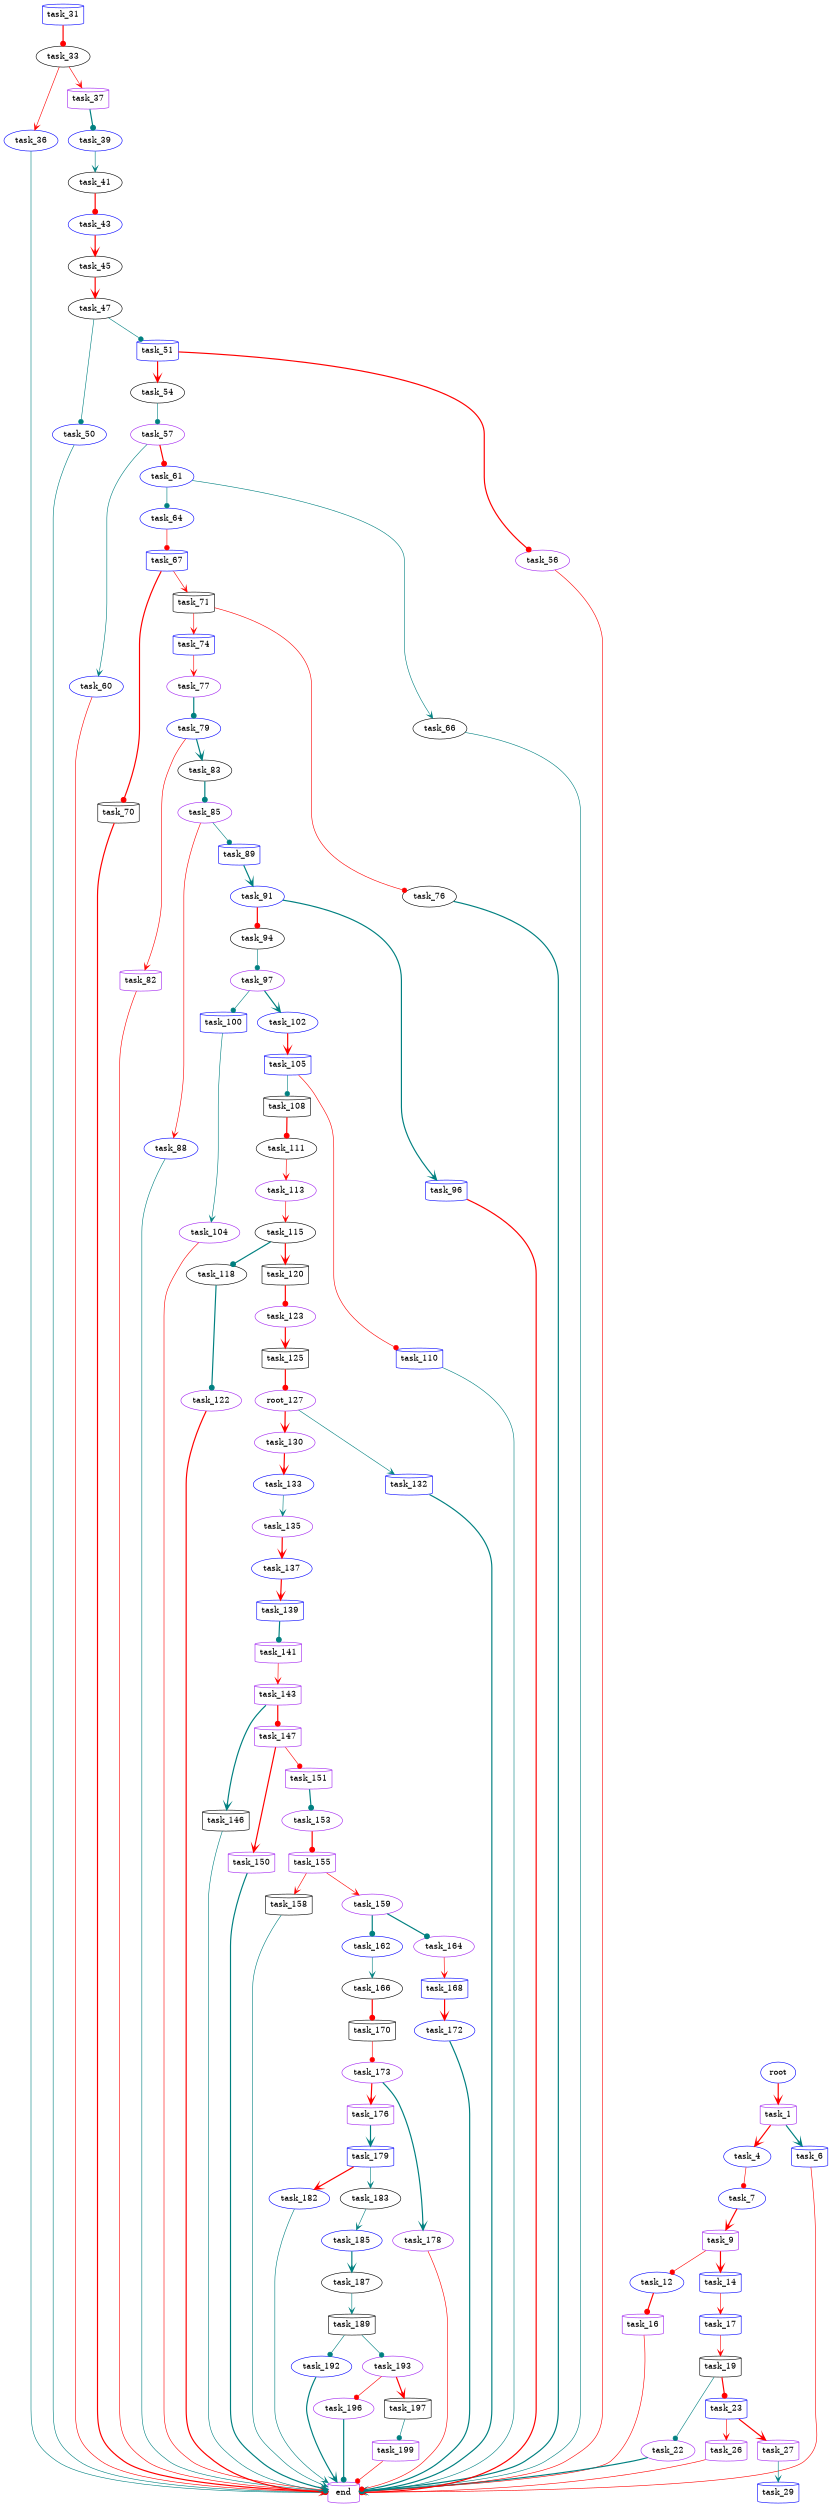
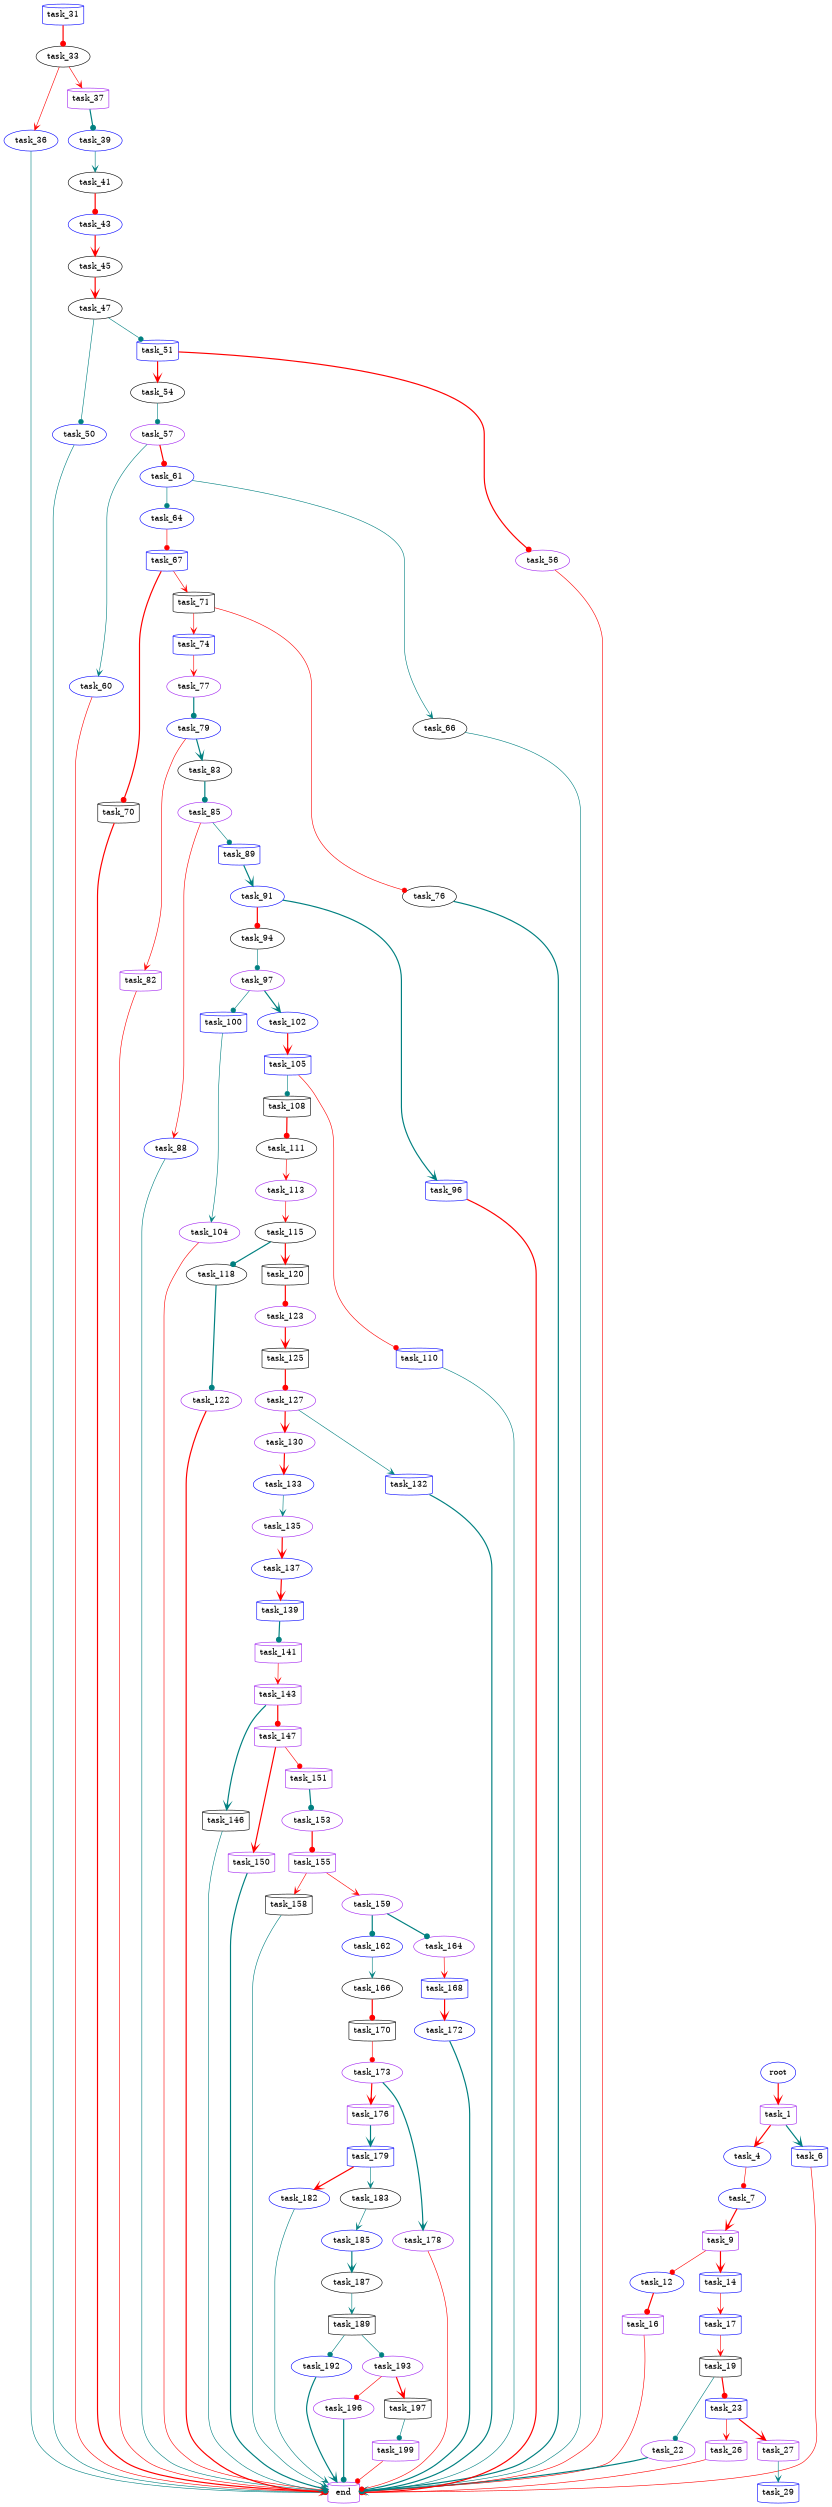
  digraph {
    node [color=blue shape=ellipse]
    edge [arrowhead=vee color=red style=solid]
    task_1 [color=purple shape=cylinder]
    root
    task_4
    task_6 [shape=cylinder]
    task_7
    end [color=purple shape=cylinder]
    task_9 [color=purple shape=cylinder]
    task_12
    task_14 [shape=cylinder]
    task_16 [color=purple shape=cylinder]
    task_17 [shape=cylinder]
    task_19 [color=black shape=cylinder]
    task_22 [color=purple]
    task_23 [shape=cylinder]
    task_26 [color=purple shape=cylinder]
    task_27 [color=purple shape=cylinder]
    task_29 [shape=cylinder]
    task_31 [shape=cylinder]
    task_33 [color=black]
    task_36
    task_37 [color=purple shape=cylinder]
    task_39
    task_41 [color=black]
    task_43
    task_45 [color=black]
    task_47 [color=black]
    task_50
    task_51 [shape=cylinder]
    task_54 [color=black]
    task_56 [color=purple]
    task_57 [color=purple]
    task_60
    task_61
    task_64
    task_66 [color=black]
    task_67 [shape=cylinder]
    task_70 [color=black shape=cylinder]
    task_71 [color=black shape=cylinder]
    task_74 [shape=cylinder]
    task_76 [color=black]
    task_77 [color=purple]
    task_79
    task_82 [color=purple shape=cylinder]
    task_83 [color=black]
    task_85 [color=purple]
    task_88
    task_89 [shape=cylinder]
    task_91
    task_94 [color=black]
    task_96 [shape=cylinder]
    task_97 [color=purple]
    task_100 [shape=cylinder]
    task_102
    task_104 [color=purple]
    task_105 [shape=cylinder]
    task_108 [color=black shape=cylinder]
    task_110 [shape=cylinder]
    task_111 [color=black]
    task_113 [color=purple]
    task_115 [color=black]
    task_118 [color=black]
    task_120 [color=black shape=cylinder]
    task_122 [color=purple]
    task_123 [color=purple]
    task_125 [color=black shape=cylinder]
-   task_127 [color=purple label=root_127]
+   task_127 [color=purple]
    task_130 [color=purple]
    task_132 [shape=cylinder]
    task_133
    task_135 [color=purple]
    task_137
    task_139 [shape=cylinder]
    task_141 [color=purple shape=cylinder]
    task_143 [color=purple shape=cylinder]
    task_146 [color=black shape=cylinder]
    task_147 [color=purple shape=cylinder]
    task_150 [color=purple shape=cylinder]
    task_151 [color=purple shape=cylinder]
    task_153 [color=purple]
    task_155 [color=purple shape=cylinder]
    task_158 [color=black shape=cylinder]
    task_159 [color=purple]
    task_162
    task_164 [color=purple]
    task_166 [color=black]
    task_168 [shape=cylinder]
    task_170 [color=black shape=cylinder]
    task_172
    task_173 [color=purple]
    task_176 [color=purple shape=cylinder]
    task_178 [color=purple]
    task_179 [shape=cylinder]
    task_182
    task_183 [color=black]
    task_185
    task_187 [color=black]
    task_189 [color=black shape=cylinder]
    task_192
    task_193 [color=purple]
    task_196 [color=purple]
    task_197 [color=black shape=cylinder]
    task_199 [color=purple shape=cylinder]
    task_1 -> task_4 [style=bold]
    task_1 -> task_6 [color=teal style=bold]
    root -> task_1 [style=bold]
    task_4 -> task_7 [arrowhead=dot]
    task_6 -> end [arrowhead=dot]
    task_7 -> task_9 [style=bold]
    task_9 -> task_12 [arrowhead=dot]
    task_9 -> task_14 [style=bold]
    task_12 -> task_16 [arrowhead=dot style=bold]
    task_14 -> task_17
    task_16 -> end
    task_17 -> task_19
    task_19 -> task_22 [arrowhead=dot color=teal]
    task_19 -> task_23 [arrowhead=dot style=bold]
    task_22 -> end [color=teal style=bold]
    task_23 -> task_26
    task_23 -> task_27 [style=bold]
    task_26 -> end
    task_27 -> task_29 [color=teal]
    task_31 -> task_33 [arrowhead=dot style=bold]
    task_33 -> task_36
    task_33 -> task_37
    task_36 -> end [color=teal]
    task_37 -> task_39 [arrowhead=dot color=teal style=bold]
    task_39 -> task_41 [color=teal]
    task_41 -> task_43 [arrowhead=dot style=bold]
    task_43 -> task_45 [style=bold]
    task_45 -> task_47 [style=bold]
    task_47 -> task_50 [arrowhead=dot color=teal]
    task_47 -> task_51 [arrowhead=dot color=teal]
    task_50 -> end [arrowhead=dot color=teal]
    task_51 -> task_54 [style=bold]
    task_51 -> task_56 [arrowhead=dot style=bold]
    task_54 -> task_57 [arrowhead=dot color=teal]
    task_56 -> end [arrowhead=dot]
    task_57 -> task_60 [color=teal]
    task_57 -> task_61 [arrowhead=dot style=bold]
    task_60 -> end
    task_61 -> task_64 [arrowhead=dot color=teal]
    task_61 -> task_66 [color=teal]
    task_64 -> task_67 [arrowhead=dot]
    task_66 -> end [arrowhead=dot color=teal]
    task_67 -> task_70 [arrowhead=dot style=bold]
    task_67 -> task_71
    task_70 -> end [style=bold]
    task_71 -> task_74
    task_71 -> task_76 [arrowhead=dot]
    task_74 -> task_77
    task_76 -> end [arrowhead=dot color=teal style=bold]
    task_77 -> task_79 [arrowhead=dot color=teal style=bold]
    task_79 -> task_82
    task_79 -> task_83 [color=teal style=bold]
    task_82 -> end
    task_83 -> task_85 [arrowhead=dot color=teal style=bold]
    task_85 -> task_88
    task_85 -> task_89 [arrowhead=dot color=teal]
    task_88 -> end [arrowhead=dot color=teal]
    task_89 -> task_91 [color=teal style=bold]
    task_91 -> task_94 [arrowhead=dot style=bold]
    task_91 -> task_96 [color=teal style=bold]
    task_94 -> task_97 [arrowhead=dot color=teal]
    task_96 -> end [arrowhead=dot style=bold]
    task_97 -> task_100 [arrowhead=dot color=teal]
    task_97 -> task_102 [color=teal style=bold]
    task_100 -> task_104 [color=teal]
    task_102 -> task_105 [style=bold]
    task_104 -> end
    task_105 -> task_108 [arrowhead=dot color=teal]
    task_105 -> task_110 [arrowhead=dot]
    task_108 -> task_111 [arrowhead=dot style=bold]
    task_110 -> end [arrowhead=dot color=teal]
    task_111 -> task_113
    task_113 -> task_115
    task_115 -> task_118 [arrowhead=dot color=teal style=bold]
    task_115 -> task_120 [style=bold]
    task_118 -> task_122 [arrowhead=dot color=teal style=bold]
    task_120 -> task_123 [arrowhead=dot style=bold]
    task_122 -> end [arrowhead=dot style=bold]
    task_123 -> task_125 [style=bold]
    task_125 -> task_127 [arrowhead=dot style=bold]
    task_127 -> task_130 [style=bold]
    task_127 -> task_132 [color=teal]
    task_130 -> task_133 [style=bold]
    task_132 -> end [arrowhead=dot color=teal style=bold]
    task_133 -> task_135 [color=teal]
    task_135 -> task_137 [style=bold]
    task_137 -> task_139 [style=bold]
    task_139 -> task_141 [arrowhead=dot color=teal style=bold]
    task_141 -> task_143
    task_143 -> task_146 [color=teal style=bold]
    task_143 -> task_147 [arrowhead=dot style=bold]
    task_146 -> end [arrowhead=dot color=teal]
    task_147 -> task_150 [style=bold]
    task_147 -> task_151 [arrowhead=dot]
    task_150 -> end [color=teal style=bold]
    task_151 -> task_153 [arrowhead=dot color=teal style=bold]
    task_153 -> task_155 [arrowhead=dot style=bold]
    task_155 -> task_158
    task_155 -> task_159
    task_158 -> end [color=teal]
    task_159 -> task_162 [arrowhead=dot color=teal style=bold]
    task_159 -> task_164 [arrowhead=dot color=teal style=bold]
    task_162 -> task_166 [color=teal]
    task_164 -> task_168
    task_166 -> task_170 [arrowhead=dot style=bold]
    task_168 -> task_172 [style=bold]
    task_170 -> task_173 [arrowhead=dot]
    task_172 -> end [arrowhead=dot color=teal style=bold]
    task_173 -> task_176 [style=bold]
    task_173 -> task_178 [color=teal style=bold]
    task_176 -> task_179 [color=teal style=bold]
    task_178 -> end [arrowhead=dot]
    task_179 -> task_182 [style=bold]
    task_179 -> task_183 [color=teal]
    task_182 -> end [color=teal]
    task_183 -> task_185 [color=teal]
    task_185 -> task_187 [color=teal style=bold]
    task_187 -> task_189 [color=teal]
    task_189 -> task_192 [arrowhead=dot color=teal]
    task_189 -> task_193 [arrowhead=dot color=teal]
    task_192 -> end [color=teal style=bold]
    task_193 -> task_196 [arrowhead=dot]
    task_193 -> task_197 [style=bold]
    task_196 -> end [arrowhead=dot color=teal style=bold]
    task_197 -> task_199 [arrowhead=dot color=teal]
    task_199 -> end [arrowhead=dot]
  }
